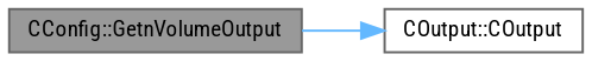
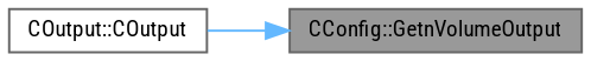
  digraph {
    rankdir=RL
    fontname="Roboto Condensed"
    node [fontname="Roboto Condensed" fontsize=10 shape=box style=filled]
    n1 [color=gray40 fillcolor=grey60 fontcolor=black height=0.2 label="CConfig::GetnVolumeOutput" width=0.4]
    n2 [color=grey40 fillcolor=white height=0.2 label="COutput::COutput" width=0.4]
-   n2 -> n1 [color=steelblue1 dir=back fontname="Roboto Condensed" fontsize=10 labelfontname=Helvetica labelfontsize=10 style=solid]
+   n1 -> n2 [color=steelblue1 dir=back fontname="Roboto Condensed" fontsize=10 labelfontname=Helvetica labelfontsize=10 style=solid]
  }
